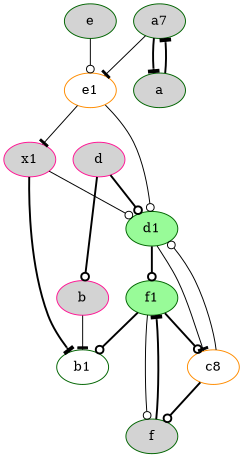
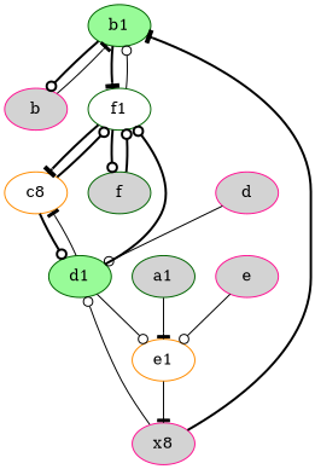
  digraph {
    node [color=darkgreen fillcolor=lightgrey style=filled]
    edge [arrowhead=odot style=bold]
-   b1 [fillcolor=white]
+   b1 [fillcolor=palegreen]
    b [color=deeppink]
-   f1 [fillcolor=palegreen]
+   f1 [fillcolor=white]
    n4 [color=darkorange fillcolor=white label=c8]
    f
-   x1 [color=deeppink]
+   x1 [color=deeppink label=x8]
    d1 [fillcolor=palegreen]
    e1 [color=darkorange fillcolor=white]
-   a1 [label=a7]
-   a
-   e
+   a1
+   e [color=deeppink]
    d [color=deeppink]
-   d -> b
+   b1 -> b
+   b1 -> f1 [arrowhead=tee]
    b -> b1 [arrowhead=tee style=solid]
-   f1 -> b1
-   f1 -> n4
-   f1 -> f [style=solid]
-   n4 -> f
-   n4 -> d1 [style=solid]
-   f -> f1 [arrowhead=tee]
+   f1 -> b1 [style=solid]
+   f1 -> n4 [arrowhead=tee]
+   f1 -> f
+   n4 -> f1
+   n4 -> d1
+   f -> f1
    x1 -> b1 [arrowhead=tee]
    x1 -> d1 [style=solid]
    d1 -> f1
    d1 -> n4 [arrowhead=tee style=solid]
-   e1 -> d1 [style=solid]
+   d1 -> e1 [style=solid]
    e1 -> x1 [arrowhead=tee style=solid]
    a1 -> e1 [arrowhead=tee style=solid]
-   a1 -> a [arrowhead=tee]
-   a -> a1 [arrowhead=tee]
    e -> e1 [style=solid]
-   d -> d1
+   d -> d1 [style=solid]
  }
